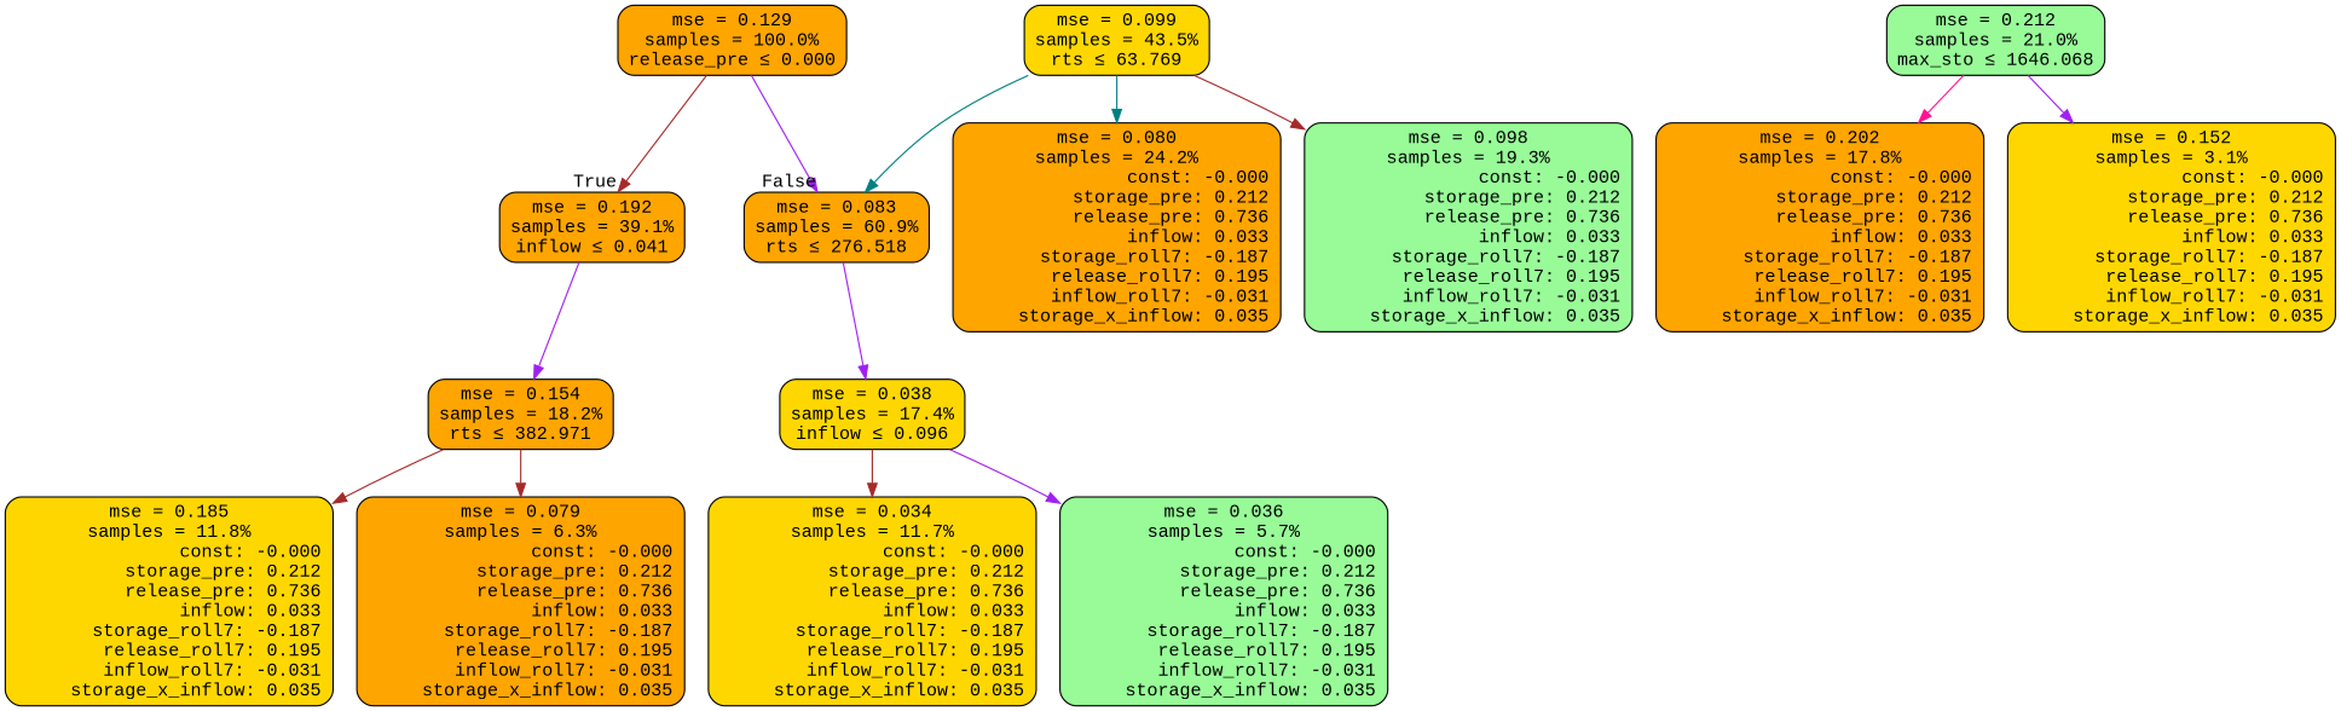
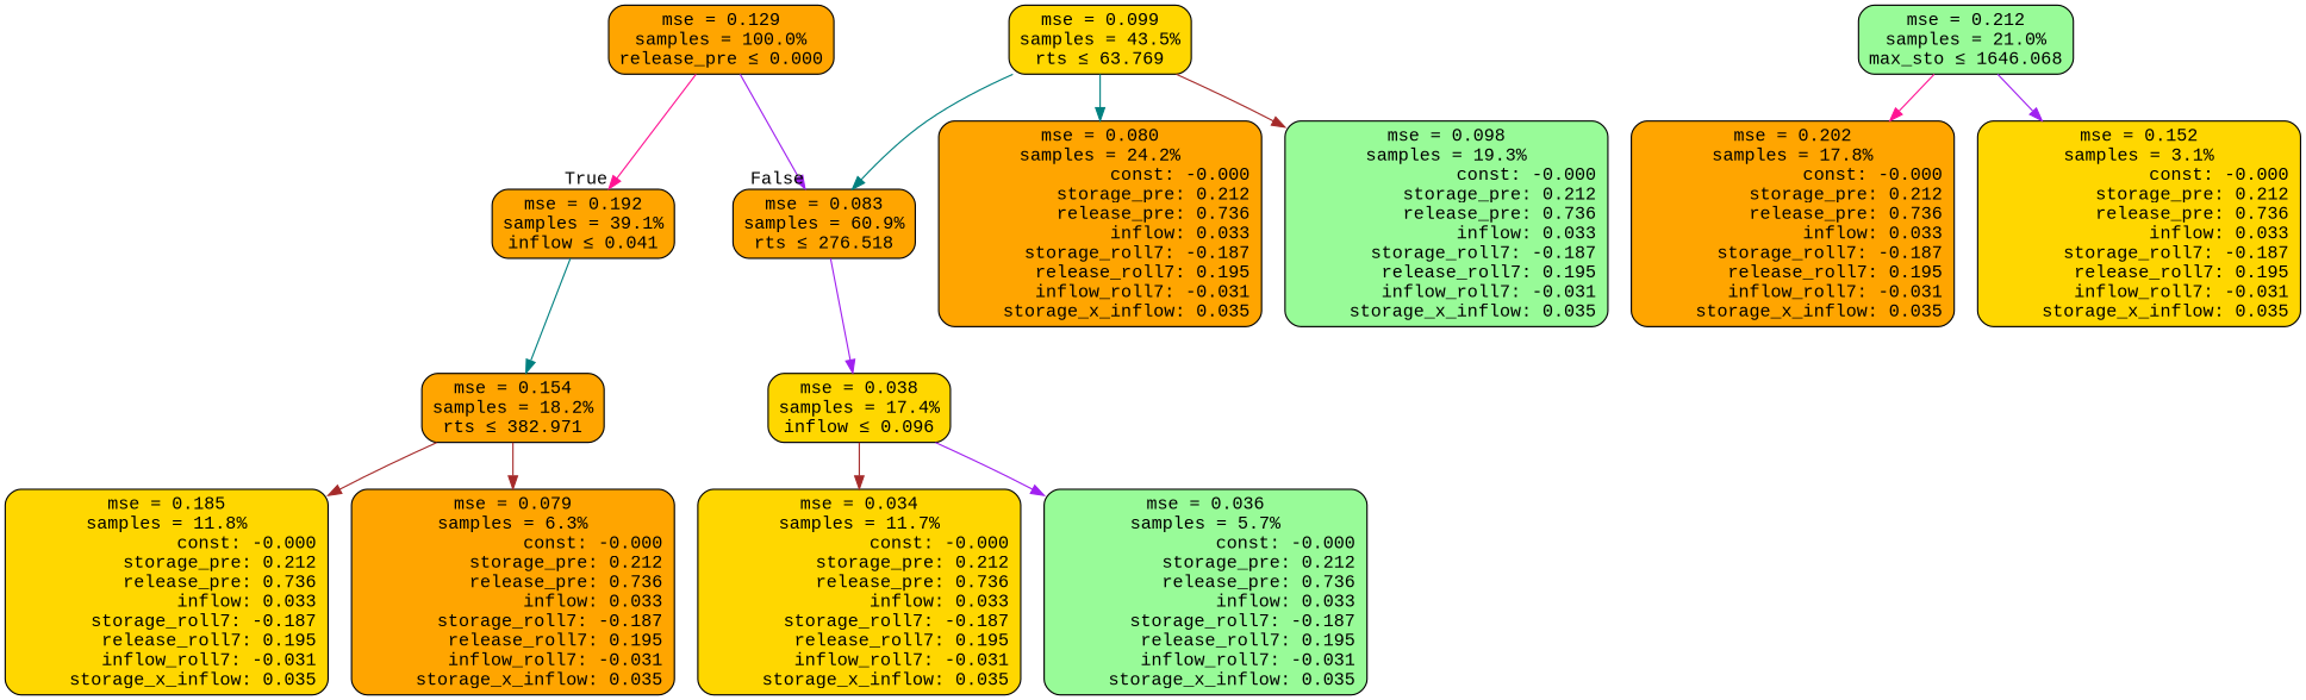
  digraph {
    fontname="Liberation Mono"
    node [color=black fillcolor=orange fontname="Liberation Mono" shape=rectangle style="filled, rounded"]
    edge [color=purple fontname="Liberation Mono"]
    n1 [label="mse = 0.129\nsamples = 100.0%\nrelease_pre &le; 0.000"]
    n2 [label="mse = 0.083\nsamples = 60.9%\nrts &le; 276.518"]
    n3 [label="mse = 0.192\nsamples = 39.1%\ninflow &le; 0.041"]
    n4 [fillcolor=gold label="mse = 0.038\nsamples = 17.4%\ninflow &le; 0.096"]
    n5 [label="mse = 0.154\nsamples = 18.2%\nrts &le; 382.971"]
    n6 [fillcolor=gold label="mse = 0.099\nsamples = 43.5%\nrts &le; 63.769"]
    n7 [label="mse = 0.080\nsamples = 24.2%\n               const: -0.000\n          storage_pre: 0.212\n          release_pre: 0.736\n               inflow: 0.033\n       storage_roll7: -0.187\n        release_roll7: 0.195\n        inflow_roll7: -0.031\n     storage_x_inflow: 0.035"]
    n8 [fillcolor=palegreen label="mse = 0.098\nsamples = 19.3%\n               const: -0.000\n          storage_pre: 0.212\n          release_pre: 0.736\n               inflow: 0.033\n       storage_roll7: -0.187\n        release_roll7: 0.195\n        inflow_roll7: -0.031\n     storage_x_inflow: 0.035"]
    n9 [fillcolor=gold label="mse = 0.034\nsamples = 11.7%\n               const: -0.000\n          storage_pre: 0.212\n          release_pre: 0.736\n               inflow: 0.033\n       storage_roll7: -0.187\n        release_roll7: 0.195\n        inflow_roll7: -0.031\n     storage_x_inflow: 0.035"]
    n10 [fillcolor=palegreen label="mse = 0.036\nsamples = 5.7%\n               const: -0.000\n          storage_pre: 0.212\n          release_pre: 0.736\n               inflow: 0.033\n       storage_roll7: -0.187\n        release_roll7: 0.195\n        inflow_roll7: -0.031\n     storage_x_inflow: 0.035"]
    n11 [fillcolor=gold label="mse = 0.185\nsamples = 11.8%\n               const: -0.000\n          storage_pre: 0.212\n          release_pre: 0.736\n               inflow: 0.033\n       storage_roll7: -0.187\n        release_roll7: 0.195\n        inflow_roll7: -0.031\n     storage_x_inflow: 0.035"]
    n12 [label="mse = 0.079\nsamples = 6.3%\n               const: -0.000\n          storage_pre: 0.212\n          release_pre: 0.736\n               inflow: 0.033\n       storage_roll7: -0.187\n        release_roll7: 0.195\n        inflow_roll7: -0.031\n     storage_x_inflow: 0.035"]
    n13 [fillcolor=palegreen label="mse = 0.212\nsamples = 21.0%\nmax_sto &le; 1646.068"]
    n14 [label="mse = 0.202\nsamples = 17.8%\n               const: -0.000\n          storage_pre: 0.212\n          release_pre: 0.736\n               inflow: 0.033\n       storage_roll7: -0.187\n        release_roll7: 0.195\n        inflow_roll7: -0.031\n     storage_x_inflow: 0.035"]
    n15 [fillcolor=gold label="mse = 0.152\nsamples = 3.1%\n               const: -0.000\n          storage_pre: 0.212\n          release_pre: 0.736\n               inflow: 0.033\n       storage_roll7: -0.187\n        release_roll7: 0.195\n        inflow_roll7: -0.031\n     storage_x_inflow: 0.035"]
    n1 -> n2 [headlabel=False labelangle=45 labeldistance=2.5]
-   n1 -> n3 [color=brown headlabel=True labelangle=-45 labeldistance=2.5]
+   n1 -> n3 [color=deeppink headlabel=True labelangle=-45 labeldistance=2.5]
    n2 -> n4
-   n3 -> n5
+   n3 -> n5 [color=teal]
    n4 -> n9 [color=brown]
    n4 -> n10
    n5 -> n11 [color=brown]
    n5 -> n12 [color=brown]
    n6 -> n2 [color=teal]
    n6 -> n7 [color=teal]
    n6 -> n8 [color=brown]
    n13 -> n14 [color=deeppink]
    n13 -> n15
  }
